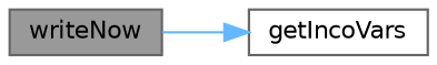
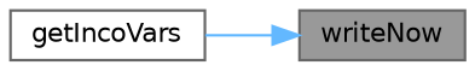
  digraph {
    rankdir=LR
    node [fontname=Helvetica fontsize=10 shape=box style=filled]
    n1 [color=gray40 fillcolor=grey60 fontcolor=black height=0.2 label=writeNow width=0.4]
    n2 [color=grey40 fillcolor=white height=0.2 label=getIncoVars width=0.4]
-   n1 -> n2 [color=steelblue1 fontname=Helvetica fontsize=10 labelfontname=Helvetica labelfontsize=10 style=solid]
+   n2 -> n1 [color=steelblue1 fontname=Helvetica fontsize=10 labelfontname=Helvetica labelfontsize=10 style=solid]
  }
